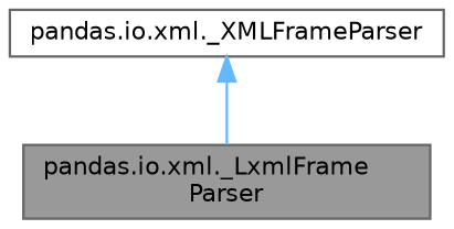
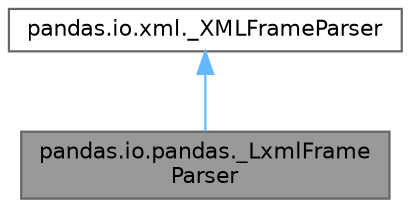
  digraph {
    node [color=gray40 fontname=Helvetica fontsize=10 shape=box style=filled]
-   n1 [fillcolor=grey60 fontcolor=black height=0.2 label="pandas.io.xml._LxmlFrame\lParser" width=0.4]
+   n1 [fillcolor=grey60 fontcolor=black height=0.2 label="pandas.io.pandas._LxmlFrame\lParser" width=0.4]
    n2 [fillcolor=white height=0.2 label="pandas.io.xml._XMLFrameParser" width=0.4]
    n2 -> n1 [color=steelblue1 dir=back fontname=Helvetica fontsize=10 labelfontname=Helvetica labelfontsize=10 style=solid]
  }
